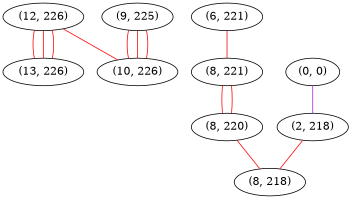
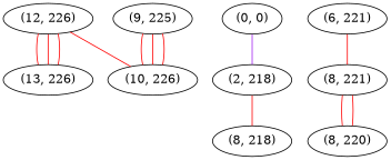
  graph {
    edge [color=red weight=1]
    "(12, 226)"
    "(13, 226)"
    "(10, 226)"
    n4 [label="(2, 218)"]
    "(0, 0)"
    "(8, 218)"
    "(9, 225)"
    "(8, 221)"
    "(8, 220)"
    "(6, 221)"
    "(12, 226)" -- "(13, 226)"
    "(12, 226)" -- "(13, 226)"
    "(12, 226)" -- "(13, 226)"
    "(12, 226)" -- "(10, 226)"
    n4 -- "(8, 218)"
    "(0, 0)" -- n4 [color=purple weight=4]
    "(9, 225)" -- "(10, 226)"
    "(9, 225)" -- "(10, 226)"
    "(9, 225)" -- "(10, 226)"
    "(8, 221)" -- "(8, 220)"
    "(8, 221)" -- "(8, 220)"
-   "(8, 220)" -- "(8, 218)"
    "(6, 221)" -- "(8, 221)"
  }
